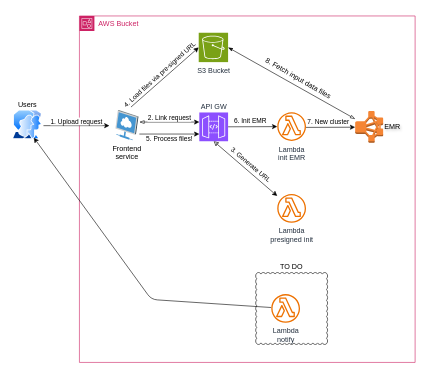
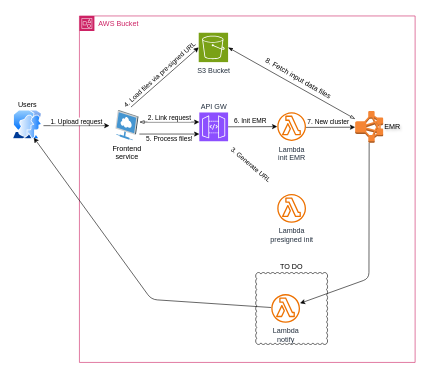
  <mxCell id="0" />
  <mxCell id="1" parent="0" />
  <mxCell id="2" value="TO DO" style="whiteSpace=wrap;html=1;shape=mxgraph.basic.cloud_rect;fillColor=none;align=center;labelPosition=center;verticalLabelPosition=top;verticalAlign=bottom;" vertex="1" parent="1"><mxGeometry x="426" y="448" width="120" height="120" as="geometry" /></mxCell>
  <mxCell id="3" value="Users" style="image;aspect=fixed;perimeter=ellipsePerimeter;html=1;align=center;shadow=0;dashed=0;spacingTop=3;image=img/lib/active_directory/user_accounts.svg;labelPosition=center;verticalLabelPosition=top;verticalAlign=bottom;" vertex="1" parent="1"><mxGeometry x="20" y="177" width="50" height="48.5" as="geometry" /></mxCell>
  <mxCell id="4" value="Frontend&lt;div&gt;service&lt;/div&gt;" style="shadow=0;dashed=0;html=1;labelPosition=center;verticalLabelPosition=bottom;verticalAlign=top;align=center;outlineConnect=0;shape=mxgraph.veeam.3d.remote_site;" vertex="1" parent="1"><mxGeometry x="192" y="177" width="38.53" height="50.25" as="geometry" /></mxCell>
  <mxCell id="5" value="AWS Bucket" style="points=[[0,0],[0.25,0],[0.5,0],[0.75,0],[1,0],[1,0.25],[1,0.5],[1,0.75],[1,1],[0.75,1],[0.5,1],[0.25,1],[0,1],[0,0.75],[0,0.5],[0,0.25]];outlineConnect=0;gradientColor=none;html=1;whiteSpace=wrap;fontSize=12;fontStyle=0;container=0;pointerEvents=0;collapsible=0;recursiveResize=0;shape=mxgraph.aws4.group;grIcon=mxgraph.aws4.group_account;strokeColor=#CD2264;fillColor=none;verticalAlign=top;align=left;spacingLeft=30;fontColor=#CD2264;dashed=0;" vertex="1" parent="1"><mxGeometry x="132" y="20" width="560" height="578" as="geometry" /></mxCell>
  <mxCell id="6" value="1. Upload request" style="endArrow=classic;html=1;spacingTop=-15;" edge="1" parent="1"><mxGeometry width="50" height="50" relative="1" as="geometry"><mxPoint x="72" y="203" as="sourcePoint" /><mxPoint x="182" y="203" as="targetPoint" /></mxGeometry></mxCell>
  <mxCell id="7" value="2. Link request" style="endArrow=classic;html=1;spacingTop=-15;entryX=0;entryY=0.25;entryDx=0;entryDy=0;entryPerimeter=0;startArrow=blockThin;startFill=0;" edge="1" parent="1"><mxGeometry width="50" height="50" relative="1" as="geometry"><mxPoint x="232" y="197" as="sourcePoint" /><mxPoint x="332" y="197" as="targetPoint" /></mxGeometry></mxCell>
  <mxCell id="8" value="" style="edgeStyle=none;html=1;entryX=0;entryY=0.5;entryDx=0;entryDy=0;entryPerimeter=0;textDirection=ltr;" edge="1" parent="1" target="18"><mxGeometry x="-0.318" y="77" relative="1" as="geometry"><mxPoint x="218" y="172" as="sourcePoint" /><mxPoint as="offset" /></mxGeometry></mxCell>
  <mxCell id="9" value="&lt;span style=&quot;color: rgb(0, 0, 0); font-family: Helvetica; font-size: 11px; font-style: normal; font-variant-ligatures: normal; font-variant-caps: normal; font-weight: 400; letter-spacing: normal; orphans: 2; text-align: center; text-indent: 0px; text-transform: none; widows: 2; word-spacing: 0px; -webkit-text-stroke-width: 0px; white-space: nowrap; background-color: rgb(255, 255, 255); text-decoration-thickness: initial; text-decoration-style: initial; text-decoration-color: initial; float: none; display: inline !important;&quot;&gt;4. Load files via pre-signed URL&lt;/span&gt;" style="text;whiteSpace=wrap;html=1;rotation=-42;" vertex="1" parent="1"><mxGeometry x="178" y="72" width="250" height="40" as="geometry" /></mxCell>
  <mxCell id="10" value="5. Process files!" style="endArrow=classic;html=1;spacingTop=-5;entryX=0;entryY=0.25;entryDx=0;entryDy=0;entryPerimeter=0;startArrow=none;startFill=0;labelPosition=center;verticalLabelPosition=bottom;align=center;verticalAlign=top;" edge="1" parent="1"><mxGeometry width="50" height="50" relative="1" as="geometry"><mxPoint x="232" y="217" as="sourcePoint" /><mxPoint x="332" y="217" as="targetPoint" /></mxGeometry></mxCell>
  <mxCell id="11" value="8. Fetch input data files" style="text;html=1;align=center;verticalAlign=middle;resizable=0;points=[];autosize=1;strokeColor=none;fillColor=none;rotation=30;" vertex="1" parent="1"><mxGeometry x="422" y="109" width="150" height="30" as="geometry" /></mxCell>
  <mxCell id="12" value="7. New cluster" style="edgeStyle=none;html=1;spacingTop=10;startArrow=none;startFill=0;" edge="1" parent="1"><mxGeometry x="-0.096" y="15" relative="1" as="geometry"><mxPoint x="510" y="205.908" as="sourcePoint" /><mxPoint x="592.001" y="205.592" as="targetPoint" /><mxPoint as="offset" /></mxGeometry></mxCell>
  <mxCell id="13" value="&lt;span style=&quot;color: rgb(0, 0, 0); font-size: 11px; background-color: rgb(255, 255, 255);&quot;&gt;3. Generate URL&lt;/span&gt;" style="text;html=1;align=center;verticalAlign=middle;resizable=0;points=[];autosize=1;strokeColor=none;fillColor=none;rotation=40.4;" vertex="1" parent="1"><mxGeometry x="363" y="253" width="110" height="30" as="geometry" /></mxCell>
  <mxCell id="14" style="edgeStyle=none;html=1;entryX=0.75;entryY=1;entryDx=0;entryDy=0;" edge="1" parent="1" source="24" target="3"><mxGeometry relative="1" as="geometry"><Array as="points"><mxPoint x="252" y="493" /></Array></mxGeometry></mxCell>
  <mxCell id="15" value="6. Init EMR" style="edgeStyle=none;html=1;spacingTop=10;startArrow=none;startFill=0;" edge="1" parent="1"><mxGeometry x="-0.096" y="15" relative="1" as="geometry"><mxPoint x="380" y="204.908" as="sourcePoint" /><mxPoint x="462.001" y="204.592" as="targetPoint" /><mxPoint as="offset" /></mxGeometry></mxCell>
  <mxCell id="16" value="API GW" style="sketch=0;points=[[0,0,0],[0.25,0,0],[0.5,0,0],[0.75,0,0],[1,0,0],[0,1,0],[0.25,1,0],[0.5,1,0],[0.75,1,0],[1,1,0],[0,0.25,0],[0,0.5,0],[0,0.75,0],[1,0.25,0],[1,0.5,0],[1,0.75,0]];outlineConnect=0;fontColor=#232F3E;fillColor=#8C4FFF;strokeColor=#ffffff;dashed=0;verticalLabelPosition=top;verticalAlign=bottom;align=center;html=1;fontSize=12;fontStyle=0;aspect=fixed;shape=mxgraph.aws4.resourceIcon;resIcon=mxgraph.aws4.api_gateway;labelPosition=center;" vertex="1" parent="1"><mxGeometry x="332" y="181" width="48" height="48" as="geometry" /></mxCell>
  <mxCell id="17" style="edgeStyle=none;html=1;startArrow=classicThin;startFill=1;exitX=1;exitY=0.5;exitDx=0;exitDy=0;exitPerimeter=0;endArrow=blockThin;endFill=0;" edge="1" parent="1" source="18" target="20"><mxGeometry relative="1" as="geometry" /></mxCell>
  <mxCell id="18" value="S3 Bucket" style="sketch=0;points=[[0,0,0],[0.25,0,0],[0.5,0,0],[0.75,0,0],[1,0,0],[0,1,0],[0.25,1,0],[0.5,1,0],[0.75,1,0],[1,1,0],[0,0.25,0],[0,0.5,0],[0,0.75,0],[1,0.25,0],[1,0.5,0],[1,0.75,0]];outlineConnect=0;fontColor=#232F3E;fillColor=#7AA116;strokeColor=#ffffff;dashed=0;verticalLabelPosition=bottom;verticalAlign=top;align=center;html=1;fontSize=12;fontStyle=0;aspect=fixed;shape=mxgraph.aws4.resourceIcon;resIcon=mxgraph.aws4.s3;" vertex="1" parent="1"><mxGeometry x="331" y="48" width="49" height="49" as="geometry" /></mxCell>
+ <mxCell id="19" style="edgeStyle=none;html=1;" edge="1" parent="1" source="20" target="24"><mxGeometry relative="1" as="geometry"><Array as="points"><mxPoint x="615" y="458" /></Array></mxGeometry></mxCell>
  <mxCell id="20" value="EMR" style="outlineConnect=0;dashed=0;verticalLabelPosition=middle;verticalAlign=middle;align=left;shape=mxgraph.aws3.emr_cluster;fillColor=#F58534;gradientColor=none;labelPosition=right;labelBorderColor=none;textShadow=1;labelBackgroundColor=none;html=1;whiteSpace=wrap;" vertex="1" parent="1"><mxGeometry x="592" y="178.5" width="46.69" height="53" as="geometry" /></mxCell>
  <mxCell id="21" value="Lambda&lt;div&gt;init EMR&lt;/div&gt;" style="sketch=0;outlineConnect=0;fontColor=#232F3E;gradientColor=none;fillColor=#ED7100;strokeColor=none;dashed=0;verticalLabelPosition=bottom;verticalAlign=top;align=center;html=1;fontSize=12;fontStyle=0;aspect=fixed;pointerEvents=1;shape=mxgraph.aws4.lambda_function;" vertex="1" parent="1"><mxGeometry x="462" y="180.5" width="48" height="48" as="geometry" /></mxCell>
  <mxCell id="22" value="Lambda&lt;div&gt;presigned init&lt;/div&gt;" style="sketch=0;outlineConnect=0;fontColor=#232F3E;gradientColor=none;fillColor=#ED7100;strokeColor=none;dashed=0;verticalLabelPosition=bottom;verticalAlign=top;align=center;html=1;fontSize=12;fontStyle=0;aspect=fixed;pointerEvents=1;shape=mxgraph.aws4.lambda_function;" vertex="1" parent="1"><mxGeometry x="462" y="317" width="48" height="48" as="geometry" /></mxCell>
- <mxCell id="23" value="" style="endArrow=classic;html=1;spacingTop=0;textDirection=vertical-lr;spacingLeft=15;spacingBottom=-51;startArrow=classic;startFill=0;exitX=0.5;exitY=1;exitDx=0;exitDy=0;exitPerimeter=0;" edge="1" parent="1" source="16" target="22"><mxGeometry width="50" height="50" relative="1" as="geometry"><mxPoint x="352" y="273" as="sourcePoint" /><mxPoint x="452" y="273" as="targetPoint" /></mxGeometry></mxCell>
  <mxCell id="24" value="Lambda&lt;div&gt;notify&lt;/div&gt;" style="sketch=0;outlineConnect=0;fontColor=#232F3E;gradientColor=none;fillColor=#ED7100;strokeColor=none;dashed=0;verticalLabelPosition=bottom;verticalAlign=top;align=center;html=1;fontSize=12;fontStyle=0;aspect=fixed;pointerEvents=1;shape=mxgraph.aws4.lambda_function;" vertex="1" parent="1"><mxGeometry x="452" y="484" width="48" height="48" as="geometry" /></mxCell>
